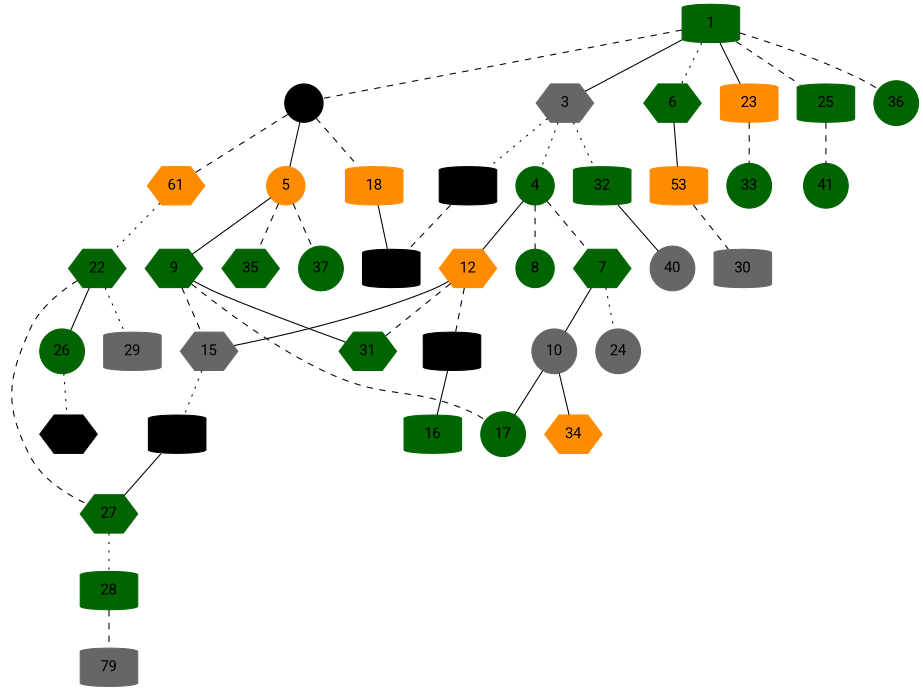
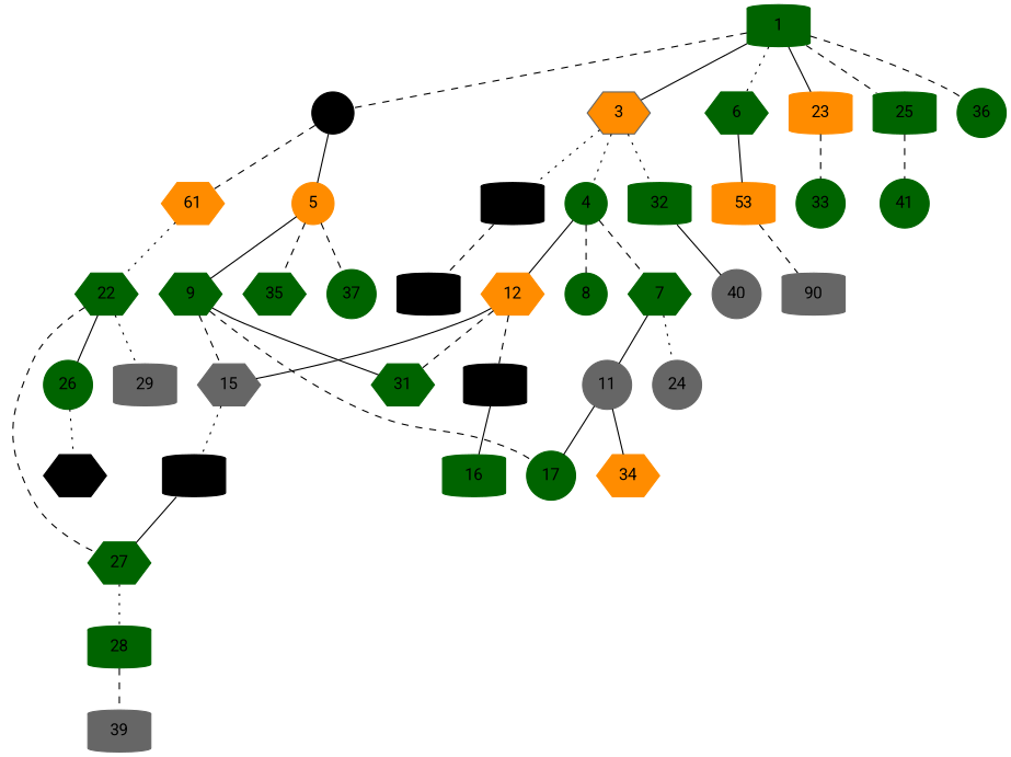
  graph {
    fontname=Roboto
    node [color=darkgreen fontname=Roboto shape=cylinder style=filled]
    edge [fontname=Roboto style=dashed weight=1.0]
    2 [color=black shape=circle]
    1
-   3 [color=gray40 shape=hexagon]
+   3 [color=gray40 shape=hexagon fillcolor=darkorange]
    6 [shape=hexagon]
    23 [color=darkorange]
    25
    36 [shape=circle]
    5 [color=darkorange shape=circle]
    n9 [color=darkorange label=61 shape=hexagon]
-   18 [color=darkorange]
    4 [shape=circle]
    20 [color=black]
    32
    n14 [color=darkorange label=53]
    33 [shape=circle]
    41 [shape=circle]
    9 [shape=hexagon]
    35 [shape=hexagon]
    37 [shape=circle]
    22 [shape=hexagon]
    21 [color=black]
    7 [shape=hexagon]
    8 [shape=circle]
    12 [color=darkorange shape=hexagon]
    40 [color=gray40 shape=circle]
-   10 [color=gray40 shape=circle]
+   10 [color=gray40 shape=circle label=11]
    24 [color=gray40 shape=circle]
    15 [color=gray40 shape=hexagon]
    31 [shape=hexagon]
    14 [color=black]
    17 [shape=circle]
-   30 [color=gray40]
+   30 [color=gray40 label=90]
    34 [color=darkorange shape=hexagon]
    19 [color=black]
    27 [shape=hexagon]
    26 [shape=circle]
    29 [color=gray40]
    16
    28
    38 [color=black shape=hexagon]
-   39 [color=gray40 label=79]
+   39 [color=gray40]
    2 -- 5 [style=solid]
    2 -- n9
-   2 -- 18
    1 -- 2
    1 -- 3 [style=solid]
    1 -- 6 [style=dotted]
    1 -- 23 [style=solid]
    1 -- 25
    1 -- 36
    3 -- 4 [style=dotted]
    3 -- 20 [style=dotted]
    3 -- 32 [style=dotted]
    6 -- n14 [style=solid]
    23 -- 33 [weight=2.0]
    25 -- 41
    5 -- 9 [style=solid]
    5 -- 35
    5 -- 37
    n9 -- 22 [style=dotted]
-   18 -- 21 [style=solid]
    4 -- 7
    4 -- 8
    4 -- 12 [style=solid]
    20 -- 21
    32 -- 40 [style=solid]
    n14 -- 30
    9 -- 15
    9 -- 31 [style=solid]
    9 -- 17
    22 -- 27
    22 -- 26 [style=solid]
    22 -- 29 [style=dotted weight=2.0]
    7 -- 10 [style=solid]
    7 -- 24 [style=dotted]
    12 -- 15 [style=solid]
    12 -- 31
    12 -- 14
    10 -- 17 [style=solid]
    10 -- 34 [style=solid]
    15 -- 19 [style=dotted]
    14 -- 16 [style=solid]
    19 -- 27 [style=solid]
    27 -- 28 [style=dotted weight=3.0]
    26 -- 38 [style=dotted]
    28 -- 39
  }
